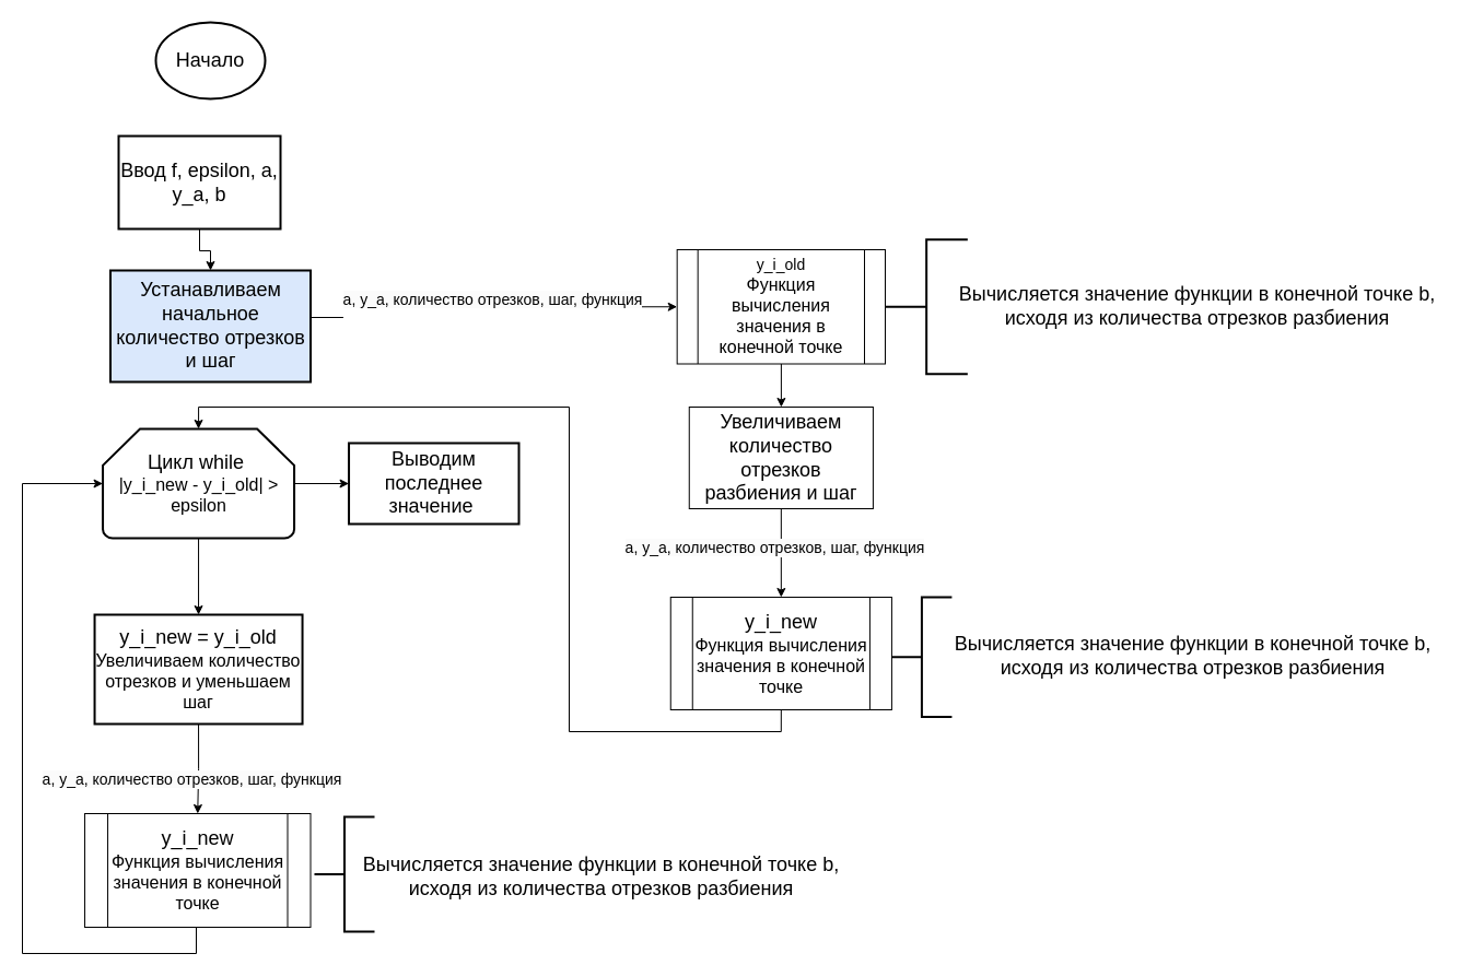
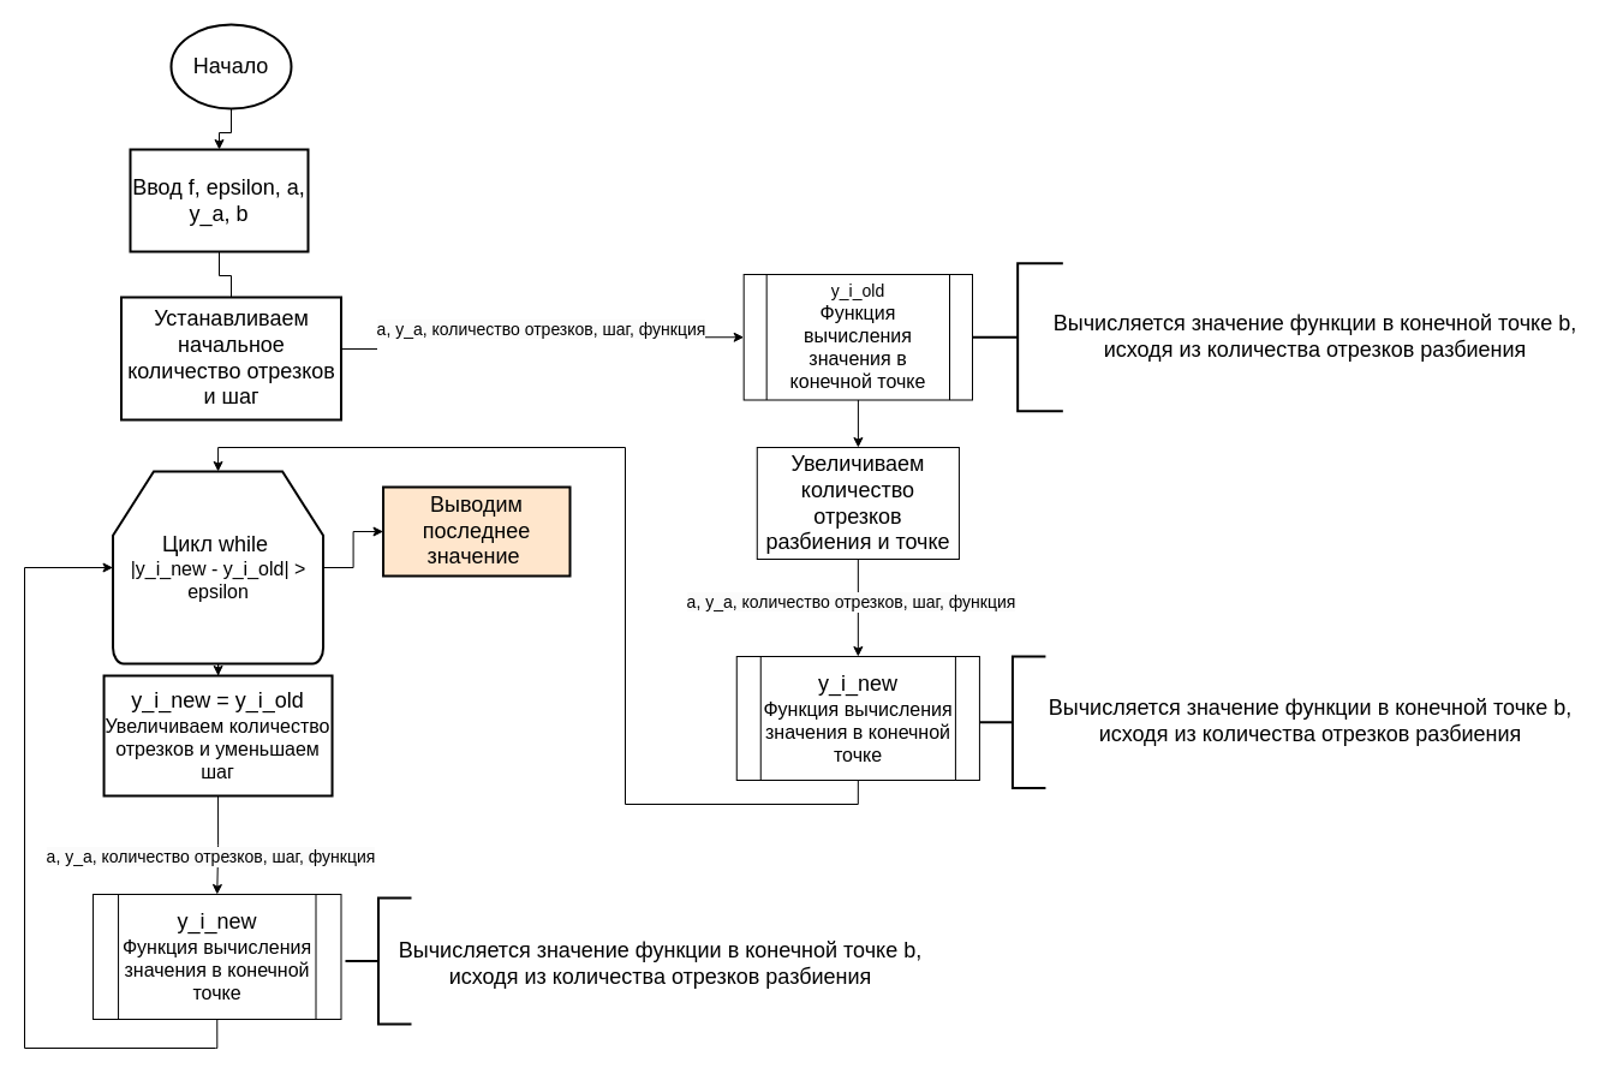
  <mxCell id="0" />
  <mxCell id="1" parent="0" />
+ <mxCell id="2" value="" style="edgeStyle=orthogonalEdgeStyle;rounded=0;orthogonalLoop=1;jettySize=auto;html=1;" edge="1" parent="1" source="3" target="5"><mxGeometry relative="1" as="geometry" /></mxCell>
  <mxCell id="3" value="&lt;font style=&quot;font-size: 18px;&quot;&gt;Начало&lt;/font&gt;" style="strokeWidth=2;html=1;shape=mxgraph.flowchart.start_1;whiteSpace=wrap;" vertex="1" parent="1"><mxGeometry x="142" y="20" width="100" height="70" as="geometry" /></mxCell>
- <mxCell id="4" value="" style="edgeStyle=orthogonalEdgeStyle;rounded=0;orthogonalLoop=1;jettySize=auto;html=1;" edge="1" parent="1" source="5" target="7"><mxGeometry relative="1" as="geometry" /></mxCell>
+ <mxCell id="4" value="" style="edgeStyle=orthogonalEdgeStyle;rounded=0;orthogonalLoop=1;jettySize=auto;html=1;endArrow=none;" edge="1" parent="1" source="5" target="7"><mxGeometry relative="1" as="geometry" /></mxCell>
  <mxCell id="5" value="&lt;font style=&quot;font-size: 18px;&quot;&gt;Ввод f, epsilon, a, y_a, b&lt;/font&gt;" style="whiteSpace=wrap;html=1;strokeWidth=2;" vertex="1" parent="1"><mxGeometry x="108" y="124" width="148" height="85" as="geometry" /></mxCell>
  <mxCell id="6" value="&#10;&lt;span style=&quot;color: rgb(0, 0, 0); font-family: Helvetica; font-size: 14px; font-style: normal; font-variant-ligatures: normal; font-variant-caps: normal; font-weight: 400; letter-spacing: normal; orphans: 2; text-align: center; text-indent: 0px; text-transform: none; widows: 2; word-spacing: 0px; -webkit-text-stroke-width: 0px; white-space: nowrap; background-color: rgb(251, 251, 251); text-decoration-thickness: initial; text-decoration-style: initial; text-decoration-color: initial; display: inline !important; float: none;&quot;&gt;a, y_a, количество отрезков, шаг, функция&lt;/span&gt;&#10;&#10;" style="edgeStyle=orthogonalEdgeStyle;rounded=0;orthogonalLoop=1;jettySize=auto;html=1;exitX=1;exitY=0.5;exitDx=0;exitDy=0;entryX=0;entryY=0.5;entryDx=0;entryDy=0;" edge="1" parent="1" source="7" target="9"><mxGeometry x="0.102" relative="1" as="geometry"><mxPoint x="567" y="140" as="sourcePoint" /><Array as="points"><mxPoint x="272" y="290" /><mxPoint x="402" y="290" /><mxPoint x="402" y="293" /></Array><mxPoint as="offset" /></mxGeometry></mxCell>
- <mxCell id="7" value="&lt;font style=&quot;font-size: 18px;&quot;&gt;Устанавливаем начальное количество отрезков и шаг&lt;/font&gt;" style="whiteSpace=wrap;html=1;strokeWidth=2;fillColor=#dae8fc;" vertex="1" parent="1"><mxGeometry x="100.5" y="247" width="183" height="102" as="geometry" /></mxCell>
+ <mxCell id="7" value="&lt;font style=&quot;font-size: 18px;&quot;&gt;Устанавливаем начальное количество отрезков и шаг&lt;/font&gt;" style="whiteSpace=wrap;html=1;strokeWidth=2;" vertex="1" parent="1"><mxGeometry x="100.5" y="247" width="183" height="102" as="geometry" /></mxCell>
  <mxCell id="8" value="" style="edgeStyle=orthogonalEdgeStyle;rounded=0;orthogonalLoop=1;jettySize=auto;html=1;" edge="1" parent="1" source="9" target="13"><mxGeometry relative="1" as="geometry" /></mxCell>
  <mxCell id="9" value="&lt;div&gt;&lt;font style=&quot;font-size: 14px;&quot;&gt;y_i_old&lt;/font&gt;&lt;/div&gt;&lt;font size=&quot;3&quot;&gt;Функция вычисления значения в конечной точке&lt;/font&gt;" style="shape=process;whiteSpace=wrap;html=1;backgroundOutline=1;" vertex="1" parent="1"><mxGeometry x="618.67" y="228" width="190.33" height="104.5" as="geometry" /></mxCell>
  <mxCell id="10" value="" style="strokeWidth=2;html=1;shape=mxgraph.flowchart.annotation_2;align=left;labelPosition=right;pointerEvents=1;" vertex="1" parent="1"><mxGeometry x="809" y="218.75" width="75.33" height="123" as="geometry" /></mxCell>
  <mxCell id="11" value="&lt;font style=&quot;font-size: 18px;&quot;&gt;Вычисляется значение функции в конечной точке b,&lt;/font&gt;&lt;div&gt;&lt;font style=&quot;font-size: 18px;&quot;&gt;исходя из количества отрезков разбиения&lt;/font&gt;&lt;/div&gt;" style="text;html=1;align=center;verticalAlign=middle;resizable=0;points=[];autosize=1;strokeColor=none;fillColor=none;" vertex="1" parent="1"><mxGeometry x="864" y="250.25" width="460" height="60" as="geometry" /></mxCell>
  <mxCell id="12" style="edgeStyle=orthogonalEdgeStyle;rounded=0;orthogonalLoop=1;jettySize=auto;html=1;exitX=0.5;exitY=1;exitDx=0;exitDy=0;entryX=0.5;entryY=0;entryDx=0;entryDy=0;" edge="1" parent="1" source="13" target="15"><mxGeometry relative="1" as="geometry" /></mxCell>
- <mxCell id="13" value="&lt;font style=&quot;font-size: 18px;&quot;&gt;Увеличиваем количество отрезков разбиения и шаг&lt;/font&gt;" style="whiteSpace=wrap;html=1;" vertex="1" parent="1"><mxGeometry x="629.76" y="372" width="168.16" height="93" as="geometry" /></mxCell>
+ <mxCell id="13" value="&lt;font style=&quot;font-size: 18px;&quot;&gt;Увеличиваем количество отрезков разбиения и точке&lt;/font&gt;" style="whiteSpace=wrap;html=1;" vertex="1" parent="1"><mxGeometry x="629.76" y="372" width="168.16" height="93" as="geometry" /></mxCell>
  <mxCell id="14" value="&lt;span style=&quot;font-size: 14px; background-color: rgb(251, 251, 251);&quot;&gt;a, y_a, количество отрезков, шаг, функция&lt;/span&gt;" style="edgeLabel;html=1;align=center;verticalAlign=middle;resizable=0;points=[];" vertex="1" connectable="0" parent="1"><mxGeometry x="717" y="500" as="geometry"><mxPoint x="-10" as="offset" /></mxGeometry></mxCell>
  <mxCell id="15" value="&lt;div&gt;&lt;font style=&quot;font-size: 18px;&quot;&gt;y_i_new&lt;/font&gt;&lt;/div&gt;&lt;font size=&quot;3&quot;&gt;Функция вычисления значения в конечной точке&lt;/font&gt;" style="shape=process;whiteSpace=wrap;html=1;backgroundOutline=1;" vertex="1" parent="1"><mxGeometry x="612.76" y="546" width="202.16" height="103" as="geometry" /></mxCell>
  <mxCell id="16" value="" style="strokeWidth=2;html=1;shape=mxgraph.flowchart.annotation_2;align=left;labelPosition=right;pointerEvents=1;" vertex="1" parent="1"><mxGeometry x="814.92" y="546" width="55" height="109.5" as="geometry" /></mxCell>
  <mxCell id="17" value="&lt;font style=&quot;font-size: 18px;&quot;&gt;Вычисляется значение функции в конечной точке b,&lt;/font&gt;&lt;div&gt;&lt;font style=&quot;font-size: 18px;&quot;&gt;исходя из количества отрезков разбиения&lt;/font&gt;&lt;/div&gt;" style="text;html=1;align=center;verticalAlign=middle;resizable=0;points=[];autosize=1;strokeColor=none;fillColor=none;" vertex="1" parent="1"><mxGeometry x="860" y="570" width="460" height="60" as="geometry" /></mxCell>
  <mxCell id="18" value="" style="edgeStyle=orthogonalEdgeStyle;rounded=0;orthogonalLoop=1;jettySize=auto;html=1;" edge="1" parent="1" source="20" target="23"><mxGeometry relative="1" as="geometry" /></mxCell>
  <mxCell id="19" value="" style="edgeStyle=orthogonalEdgeStyle;rounded=0;orthogonalLoop=1;jettySize=auto;html=1;" edge="1" parent="1" source="20" target="29"><mxGeometry relative="1" as="geometry" /></mxCell>
- <mxCell id="20" value="&lt;font style=&quot;font-size: 18px;&quot;&gt;Цикл while&amp;nbsp;&lt;/font&gt;&lt;div&gt;&lt;font size=&quot;3&quot;&gt;|y_i_new - y_i_old| &amp;gt; epsilon&lt;/font&gt;&lt;/div&gt;" style="strokeWidth=2;html=1;shape=mxgraph.flowchart.loop_limit;whiteSpace=wrap;" vertex="1" parent="1"><mxGeometry x="93.55" y="392" width="175" height="100" as="geometry" /></mxCell>
+ <mxCell id="20" value="&lt;font style=&quot;font-size: 18px;&quot;&gt;Цикл while&amp;nbsp;&lt;/font&gt;&lt;div&gt;&lt;font size=&quot;3&quot;&gt;|y_i_new - y_i_old| &amp;gt; epsilon&lt;/font&gt;&lt;/div&gt;" style="strokeWidth=2;html=1;shape=mxgraph.flowchart.loop_limit;whiteSpace=wrap;" vertex="1" parent="1"><mxGeometry x="93.55" y="392" width="175" height="160" as="geometry" /></mxCell>
  <mxCell id="21" style="edgeStyle=orthogonalEdgeStyle;rounded=0;orthogonalLoop=1;jettySize=auto;html=1;exitX=0.5;exitY=1;exitDx=0;exitDy=0;entryX=0.5;entryY=0;entryDx=0;entryDy=0;entryPerimeter=0;" edge="1" parent="1" source="15" target="20"><mxGeometry relative="1" as="geometry"><Array as="points"><mxPoint x="714" y="669" /><mxPoint x="520" y="669" /><mxPoint x="520" y="372" /><mxPoint x="181" y="372" /></Array></mxGeometry></mxCell>
  <mxCell id="22" style="edgeStyle=orthogonalEdgeStyle;rounded=0;orthogonalLoop=1;jettySize=auto;html=1;exitX=0.5;exitY=1;exitDx=0;exitDy=0;entryX=0.5;entryY=0;entryDx=0;entryDy=0;" edge="1" parent="1" source="23" target="25"><mxGeometry relative="1" as="geometry" /></mxCell>
  <mxCell id="23" value="&lt;font style=&quot;font-size: 18px;&quot;&gt;y_i_new = y_i_old&lt;/font&gt;&lt;div&gt;&lt;font size=&quot;3&quot;&gt;Увеличиваем количество отрезков и уменьшаем шаг&lt;/font&gt;&lt;/div&gt;" style="whiteSpace=wrap;html=1;strokeWidth=2;" vertex="1" parent="1"><mxGeometry x="86.05" y="562" width="190" height="100" as="geometry" /></mxCell>
  <mxCell id="24" value="&lt;span style=&quot;font-size: 14px; background-color: rgb(251, 251, 251);&quot;&gt;a, y_a, количество отрезков, шаг, функция&lt;/span&gt;" style="edgeLabel;html=1;align=center;verticalAlign=middle;resizable=0;points=[];" vertex="1" connectable="0" parent="1"><mxGeometry x="184.55" y="712" as="geometry"><mxPoint x="-10" as="offset" /></mxGeometry></mxCell>
  <mxCell id="25" value="&lt;div&gt;&lt;font style=&quot;font-size: 18px;&quot;&gt;y_i_new&lt;/font&gt;&lt;/div&gt;&lt;font size=&quot;3&quot;&gt;Функция вычисления значения в конечной точке&lt;/font&gt;" style="shape=process;whiteSpace=wrap;html=1;backgroundOutline=1;" vertex="1" parent="1"><mxGeometry x="77.05" y="744" width="206.45" height="104" as="geometry" /></mxCell>
  <mxCell id="26" value="" style="strokeWidth=2;html=1;shape=mxgraph.flowchart.annotation_2;align=left;labelPosition=right;pointerEvents=1;" vertex="1" parent="1"><mxGeometry x="287" y="747" width="55" height="105" as="geometry" /></mxCell>
  <mxCell id="27" value="&lt;font style=&quot;font-size: 18px;&quot;&gt;Вычисляется значение функции в конечной точке b,&lt;/font&gt;&lt;div&gt;&lt;font style=&quot;font-size: 18px;&quot;&gt;исходя из количества отрезков разбиения&lt;/font&gt;&lt;/div&gt;" style="text;html=1;align=center;verticalAlign=middle;resizable=0;points=[];autosize=1;strokeColor=none;fillColor=none;" vertex="1" parent="1"><mxGeometry x="318.55" y="772" width="460" height="60" as="geometry" /></mxCell>
  <mxCell id="28" style="edgeStyle=orthogonalEdgeStyle;rounded=0;orthogonalLoop=1;jettySize=auto;html=1;exitX=0.5;exitY=1;exitDx=0;exitDy=0;entryX=0;entryY=0.5;entryDx=0;entryDy=0;entryPerimeter=0;" edge="1" parent="1" source="25" target="20"><mxGeometry relative="1" as="geometry"><Array as="points"><mxPoint x="179" y="872" /><mxPoint x="20" y="872" /><mxPoint x="20" y="442" /></Array></mxGeometry></mxCell>
- <mxCell id="29" value="&lt;font style=&quot;font-size: 18px;&quot;&gt;Выводим последнее значение&amp;nbsp;&lt;/font&gt;" style="whiteSpace=wrap;html=1;strokeWidth=2;" vertex="1" parent="1"><mxGeometry x="318.55" y="405" width="155.45" height="74" as="geometry" /></mxCell>
+ <mxCell id="29" value="&lt;font style=&quot;font-size: 18px;&quot;&gt;Выводим последнее значение&amp;nbsp;&lt;/font&gt;" style="whiteSpace=wrap;html=1;strokeWidth=2;fillColor=#ffe6cc;" vertex="1" parent="1"><mxGeometry x="318.55" y="405" width="155.45" height="74" as="geometry" /></mxCell>
